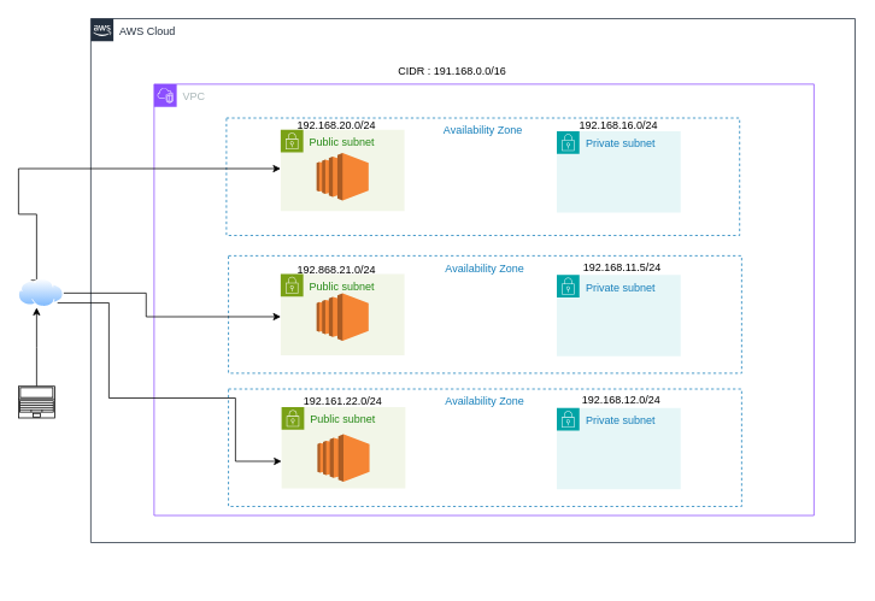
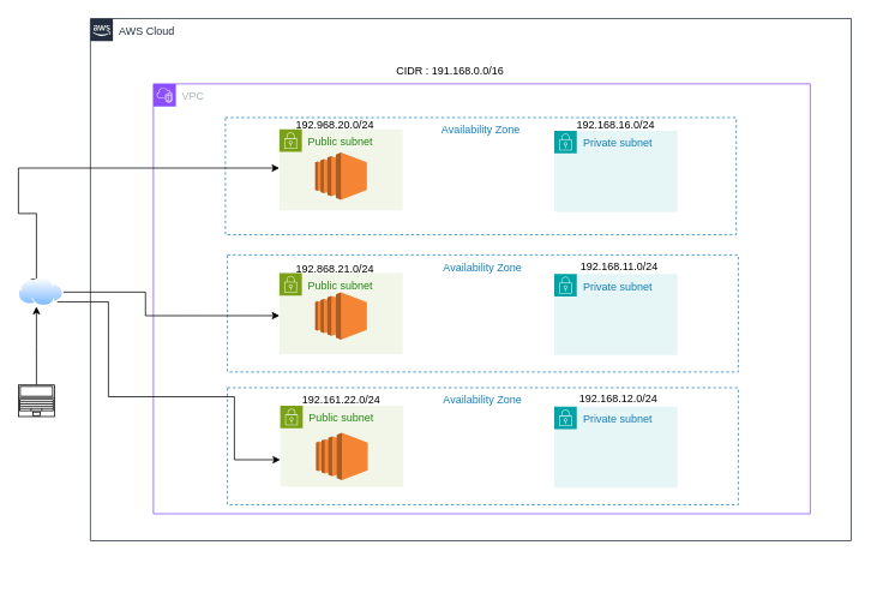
  <mxCell id="0" />
  <mxCell id="1" parent="0" />
  <mxCell id="2" value="Private subnet" style="points=[[0,0],[0.25,0],[0.5,0],[0.75,0],[1,0],[1,0.25],[1,0.5],[1,0.75],[1,1],[0.75,1],[0.5,1],[0.25,1],[0,1],[0,0.75],[0,0.5],[0,0.25]];outlineConnect=0;gradientColor=none;html=1;whiteSpace=wrap;fontSize=12;fontStyle=0;container=1;pointerEvents=0;collapsible=0;recursiveResize=0;shape=mxgraph.aws4.group;grIcon=mxgraph.aws4.group_security_group;grStroke=0;strokeColor=#00A4A6;fillColor=#E6F6F7;verticalAlign=top;align=left;spacingLeft=30;fontColor=#147EBA;dashed=0;" parent="1" vertex="1"><mxGeometry x="615.5" y="144.5" width="137" height="90" as="geometry" /></mxCell>
  <mxCell id="3" style="edgeStyle=orthogonalEdgeStyle;rounded=0;orthogonalLoop=1;jettySize=auto;html=1;startArrow=none;startFill=0;endArrow=open;endFill=0;strokeColor=#808080;strokeWidth=2;" parent="1" edge="1"><mxGeometry relative="1" as="geometry"><Array as="points"><mxPoint x="550.5" y="502.5" /><mxPoint x="550.5" y="617.5" /></Array><mxPoint x="572.5" y="617.5" as="targetPoint" /></mxGeometry></mxCell>
  <mxCell id="4" value="" style="edgeStyle=orthogonalEdgeStyle;rounded=0;orthogonalLoop=1;jettySize=auto;html=1;startArrow=none;startFill=0;endArrow=open;endFill=0;strokeColor=#808080;strokeWidth=2;" parent="1" edge="1"><mxGeometry relative="1" as="geometry"><mxPoint x="528.288" y="642.5" as="sourcePoint" /></mxGeometry></mxCell>
  <mxCell id="5" style="edgeStyle=orthogonalEdgeStyle;rounded=0;orthogonalLoop=1;jettySize=auto;html=1;startArrow=none;startFill=0;endArrow=open;endFill=0;strokeColor=#808080;strokeWidth=2;" parent="1" edge="1"><mxGeometry relative="1" as="geometry"><mxPoint x="650.5" y="642.5" as="sourcePoint" /></mxGeometry></mxCell>
  <mxCell id="6" style="edgeStyle=orthogonalEdgeStyle;rounded=0;orthogonalLoop=1;jettySize=auto;html=1;startArrow=none;startFill=0;endArrow=open;endFill=0;strokeColor=#808080;strokeWidth=2;" parent="1" edge="1"><mxGeometry relative="1" as="geometry"><mxPoint x="611.5" y="603.5" as="sourcePoint" /></mxGeometry></mxCell>
  <mxCell id="7" value="AWS Cloud" style="points=[[0,0],[0.25,0],[0.5,0],[0.75,0],[1,0],[1,0.25],[1,0.5],[1,0.75],[1,1],[0.75,1],[0.5,1],[0.25,1],[0,1],[0,0.75],[0,0.5],[0,0.25]];outlineConnect=0;gradientColor=none;html=1;whiteSpace=wrap;fontSize=12;fontStyle=0;shape=mxgraph.aws4.group;grIcon=mxgraph.aws4.group_aws_cloud_alt;strokeColor=#232F3E;fillColor=none;verticalAlign=top;align=left;spacingLeft=30;fontColor=#232F3E;dashed=0;labelBackgroundColor=#ffffff;container=1;pointerEvents=0;collapsible=0;recursiveResize=0;" parent="1" vertex="1"><mxGeometry x="100" y="20" width="845.5" height="580" as="geometry" /></mxCell>
  <mxCell id="8" value="VPC" style="points=[[0,0],[0.25,0],[0.5,0],[0.75,0],[1,0],[1,0.25],[1,0.5],[1,0.75],[1,1],[0.75,1],[0.5,1],[0.25,1],[0,1],[0,0.75],[0,0.5],[0,0.25]];outlineConnect=0;gradientColor=none;html=1;whiteSpace=wrap;fontSize=12;fontStyle=0;container=1;pointerEvents=0;collapsible=0;recursiveResize=0;shape=mxgraph.aws4.group;grIcon=mxgraph.aws4.group_vpc2;strokeColor=#8C4FFF;fillColor=none;verticalAlign=top;align=left;spacingLeft=30;fontColor=#AAB7B8;dashed=0;" parent="7" vertex="1"><mxGeometry x="70" y="72.5" width="730" height="477.5" as="geometry" /></mxCell>
  <mxCell id="9" value="Availability Zone" style="fillColor=none;strokeColor=#147EBA;dashed=1;verticalAlign=top;fontStyle=0;fontColor=#147EBA;whiteSpace=wrap;html=1;" parent="8" vertex="1"><mxGeometry x="82.25" y="190" width="567.75" height="130" as="geometry" /></mxCell>
  <mxCell id="10" value="Availability Zone" style="fillColor=none;strokeColor=#147EBA;dashed=1;verticalAlign=top;fontStyle=0;fontColor=#147EBA;whiteSpace=wrap;html=1;" parent="8" vertex="1"><mxGeometry x="82.25" y="337.5" width="567.75" height="130" as="geometry" /></mxCell>
  <mxCell id="11" value="Private subnet" style="points=[[0,0],[0.25,0],[0.5,0],[0.75,0],[1,0],[1,0.25],[1,0.5],[1,0.75],[1,1],[0.75,1],[0.5,1],[0.25,1],[0,1],[0,0.75],[0,0.5],[0,0.25]];outlineConnect=0;gradientColor=none;html=1;whiteSpace=wrap;fontSize=12;fontStyle=0;container=1;pointerEvents=0;collapsible=0;recursiveResize=0;shape=mxgraph.aws4.group;grIcon=mxgraph.aws4.group_security_group;grStroke=0;strokeColor=#00A4A6;fillColor=#E6F6F7;verticalAlign=top;align=left;spacingLeft=30;fontColor=#147EBA;dashed=0;" parent="8" vertex="1"><mxGeometry x="445.5" y="358.5" width="137" height="90" as="geometry" /></mxCell>
  <mxCell id="12" value="192.168.16.0/24" style="text;html=1;align=center;verticalAlign=middle;whiteSpace=wrap;rounded=0;" parent="8" vertex="1"><mxGeometry x="414" y="30" width="200" height="30" as="geometry" /></mxCell>
  <mxCell id="13" value="Public subnet" style="points=[[0,0],[0.25,0],[0.5,0],[0.75,0],[1,0],[1,0.25],[1,0.5],[1,0.75],[1,1],[0.75,1],[0.5,1],[0.25,1],[0,1],[0,0.75],[0,0.5],[0,0.25]];outlineConnect=0;gradientColor=none;html=1;whiteSpace=wrap;fontSize=12;fontStyle=0;container=1;pointerEvents=0;collapsible=0;recursiveResize=0;shape=mxgraph.aws4.group;grIcon=mxgraph.aws4.group_security_group;grStroke=0;strokeColor=#7AA116;fillColor=#F2F6E8;verticalAlign=top;align=left;spacingLeft=30;fontColor=#248814;dashed=0;" parent="8" vertex="1"><mxGeometry x="140" y="50.5" width="137" height="90" as="geometry" /></mxCell>
  <mxCell id="14" value="Public subnet" style="points=[[0,0],[0.25,0],[0.5,0],[0.75,0],[1,0],[1,0.25],[1,0.5],[1,0.75],[1,1],[0.75,1],[0.5,1],[0.25,1],[0,1],[0,0.75],[0,0.5],[0,0.25]];outlineConnect=0;gradientColor=none;html=1;whiteSpace=wrap;fontSize=12;fontStyle=0;container=1;pointerEvents=0;collapsible=0;recursiveResize=0;shape=mxgraph.aws4.group;grIcon=mxgraph.aws4.group_security_group;grStroke=0;strokeColor=#7AA116;fillColor=#F2F6E8;verticalAlign=top;align=left;spacingLeft=30;fontColor=#248814;dashed=0;" parent="8" vertex="1"><mxGeometry x="141" y="357.5" width="137" height="90" as="geometry" /></mxCell>
  <mxCell id="15" value="" style="outlineConnect=0;dashed=0;verticalLabelPosition=bottom;verticalAlign=top;align=center;html=1;shape=mxgraph.aws3.ec2;fillColor=#F58534;gradientColor=none;" vertex="1" parent="14"><mxGeometry x="39.75" y="30" width="57.5" height="52.5" as="geometry" /></mxCell>
  <mxCell id="16" value="Public subnet" style="points=[[0,0],[0.25,0],[0.5,0],[0.75,0],[1,0],[1,0.25],[1,0.5],[1,0.75],[1,1],[0.75,1],[0.5,1],[0.25,1],[0,1],[0,0.75],[0,0.5],[0,0.25]];outlineConnect=0;gradientColor=none;html=1;whiteSpace=wrap;fontSize=12;fontStyle=0;container=1;pointerEvents=0;collapsible=0;recursiveResize=0;shape=mxgraph.aws4.group;grIcon=mxgraph.aws4.group_security_group;grStroke=0;strokeColor=#7AA116;fillColor=#F2F6E8;verticalAlign=top;align=left;spacingLeft=30;fontColor=#248814;dashed=0;" parent="8" vertex="1"><mxGeometry x="140" y="210" width="137" height="90" as="geometry" /></mxCell>
- <mxCell id="17" value="192.168.20.0/24" style="text;html=1;align=center;verticalAlign=middle;whiteSpace=wrap;rounded=0;" parent="8" vertex="1"><mxGeometry x="102" y="30" width="200" height="30" as="geometry" /></mxCell>
+ <mxCell id="17" value="192.968.20.0/24" style="text;html=1;align=center;verticalAlign=middle;whiteSpace=wrap;rounded=0;" parent="8" vertex="1"><mxGeometry x="102" y="30" width="200" height="30" as="geometry" /></mxCell>
  <mxCell id="18" value="192.161.22.0/24" style="text;html=1;align=center;verticalAlign=middle;whiteSpace=wrap;rounded=0;" parent="8" vertex="1"><mxGeometry x="108.5" y="336.5" width="200" height="30" as="geometry" /></mxCell>
  <mxCell id="19" value="192.868.21.0/24" style="text;html=1;align=center;verticalAlign=middle;whiteSpace=wrap;rounded=0;" parent="8" vertex="1"><mxGeometry x="102" y="190" width="200" height="30" as="geometry" /></mxCell>
  <mxCell id="20" value="Availability Zone" style="fillColor=none;strokeColor=#147EBA;dashed=1;verticalAlign=top;fontStyle=0;fontColor=#147EBA;whiteSpace=wrap;html=1;" parent="8" vertex="1"><mxGeometry x="80" y="37.5" width="567.75" height="130" as="geometry" /></mxCell>
  <mxCell id="21" style="edgeStyle=orthogonalEdgeStyle;rounded=0;orthogonalLoop=1;jettySize=auto;html=1;exitX=0.25;exitY=0;exitDx=0;exitDy=0;" parent="8" source="28" edge="1"><mxGeometry relative="1" as="geometry"><mxPoint x="140" y="93.5" as="targetPoint" /><mxPoint x="-65" y="231.5" as="sourcePoint" /><Array as="points"><mxPoint x="-130" y="217" /><mxPoint x="-130" y="144" /><mxPoint x="-150" y="144" /><mxPoint x="-150" y="94" /></Array></mxGeometry></mxCell>
  <mxCell id="22" value="" style="outlineConnect=0;dashed=0;verticalLabelPosition=bottom;verticalAlign=top;align=center;html=1;shape=mxgraph.aws3.ec2;fillColor=#F58534;gradientColor=none;" vertex="1" parent="8"><mxGeometry x="179.75" y="76.25" width="57.5" height="52.5" as="geometry" /></mxCell>
  <mxCell id="23" value="" style="outlineConnect=0;dashed=0;verticalLabelPosition=bottom;verticalAlign=top;align=center;html=1;shape=mxgraph.aws3.ec2;fillColor=#F58534;gradientColor=none;" vertex="1" parent="8"><mxGeometry x="179.75" y="231.5" width="57.5" height="52.5" as="geometry" /></mxCell>
  <mxCell id="24" value="CIDR : 191.168.0.0/16" style="text;html=1;align=center;verticalAlign=middle;whiteSpace=wrap;rounded=0;" parent="7" vertex="1"><mxGeometry x="300" y="43" width="200" height="30" as="geometry" /></mxCell>
  <mxCell id="25" value="Private subnet" style="points=[[0,0],[0.25,0],[0.5,0],[0.75,0],[1,0],[1,0.25],[1,0.5],[1,0.75],[1,1],[0.75,1],[0.5,1],[0.25,1],[0,1],[0,0.75],[0,0.5],[0,0.25]];outlineConnect=0;gradientColor=none;html=1;whiteSpace=wrap;fontSize=12;fontStyle=0;container=1;pointerEvents=0;collapsible=0;recursiveResize=0;shape=mxgraph.aws4.group;grIcon=mxgraph.aws4.group_security_group;grStroke=0;strokeColor=#00A4A6;fillColor=#E6F6F7;verticalAlign=top;align=left;spacingLeft=30;fontColor=#147EBA;dashed=0;" parent="1" vertex="1"><mxGeometry x="615.5" y="303.5" width="137" height="90" as="geometry" /></mxCell>
- <mxCell id="26" value="192.168.11.5/24" style="text;html=1;align=center;verticalAlign=middle;whiteSpace=wrap;rounded=0;" parent="1" vertex="1"><mxGeometry x="588" y="280.5" width="200" height="30" as="geometry" /></mxCell>
+ <mxCell id="26" value="192.168.11.0/24" style="text;html=1;align=center;verticalAlign=middle;whiteSpace=wrap;rounded=0;" parent="1" vertex="1"><mxGeometry x="588" y="280.5" width="200" height="30" as="geometry" /></mxCell>
  <mxCell id="27" value="192.168.12.0/24" style="text;html=1;align=center;verticalAlign=middle;whiteSpace=wrap;rounded=0;" parent="1" vertex="1"><mxGeometry x="587" y="427.5" width="200" height="30" as="geometry" /></mxCell>
  <mxCell id="28" value="" style="image;aspect=fixed;perimeter=ellipsePerimeter;html=1;align=center;shadow=0;dashed=0;spacingTop=3;image=img/lib/active_directory/internet_cloud.svg;" parent="1" vertex="1"><mxGeometry x="20" y="308" width="50" height="31.5" as="geometry" /></mxCell>
  <mxCell id="29" style="edgeStyle=orthogonalEdgeStyle;rounded=0;orthogonalLoop=1;jettySize=auto;html=1;" parent="1" source="30" edge="1"><mxGeometry relative="1" as="geometry"><mxPoint x="40" y="340" as="targetPoint" /></mxGeometry></mxCell>
  <mxCell id="30" value="" style="verticalLabelPosition=bottom;html=1;verticalAlign=top;align=center;shape=mxgraph.floorplan.laptop;" parent="1" vertex="1"><mxGeometry x="20" y="427" width="40" height="35" as="geometry" /></mxCell>
  <mxCell id="31" style="edgeStyle=orthogonalEdgeStyle;rounded=0;orthogonalLoop=1;jettySize=auto;html=1;entryX=0.102;entryY=0.519;entryDx=0;entryDy=0;entryPerimeter=0;" parent="1" source="28" target="9" edge="1"><mxGeometry relative="1" as="geometry" /></mxCell>
  <mxCell id="32" style="edgeStyle=orthogonalEdgeStyle;rounded=0;orthogonalLoop=1;jettySize=auto;html=1;exitX=1;exitY=1;exitDx=0;exitDy=0;" parent="1" source="28" target="14" edge="1"><mxGeometry relative="1" as="geometry"><mxPoint x="310" y="510" as="targetPoint" /><Array as="points"><mxPoint x="120" y="335" /><mxPoint x="120" y="440" /><mxPoint x="260" y="440" /><mxPoint x="260" y="510" /></Array></mxGeometry></mxCell>
